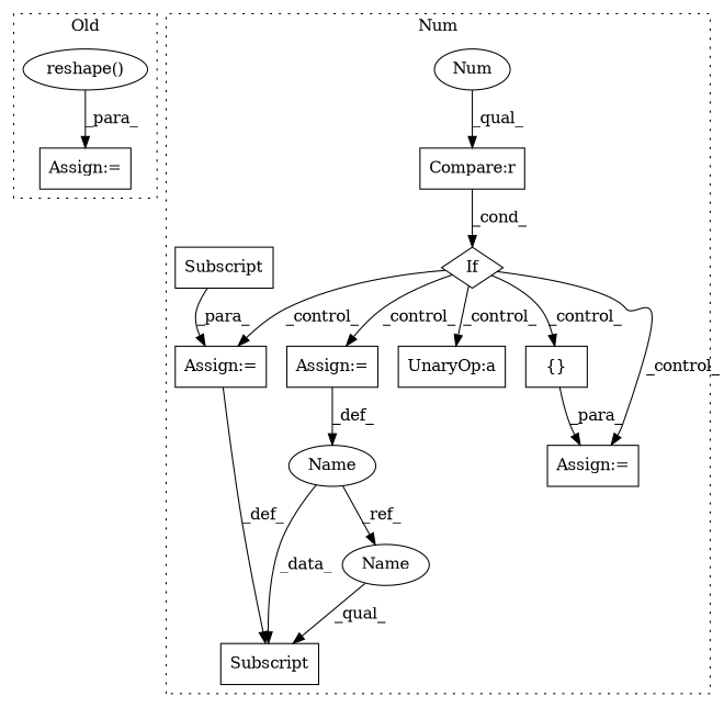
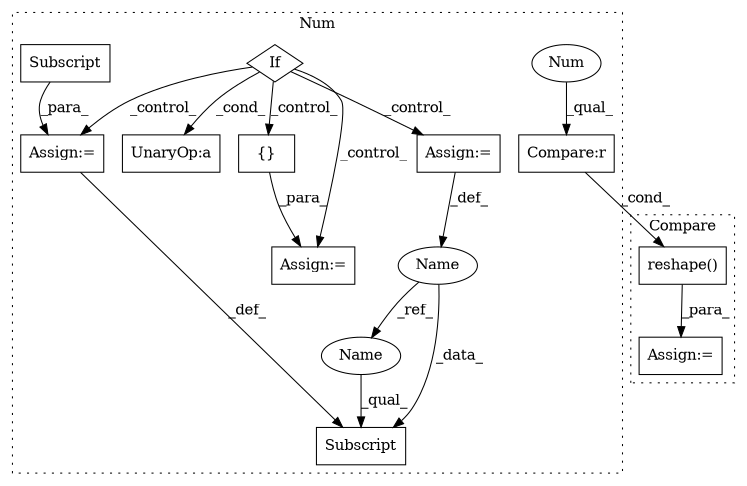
  digraph {
    node [a=68 l=3 shape=box]
-   n1 [a=75 l="14,1" label="reshape()" s="4547,4570" shape=ellipse]
+   n1 [a=75 l="14,1" label="reshape()" s="4547,4570"]
    n2 [label="Assign:=" s=4544]
    n3 [a=96 label=If s=4301 shape=diamond]
    n4 [label="Assign:=" s=4591]
    n5 [a=40 l=16 label="Compare:r" s=4304]
    n6 [a=76 l=1 label=Num s=4319 shape=ellipse]
    n7 [label="Assign:=" s=4538]
    n8 [a=63 l="11,0" label=Subscript s="4594,0"]
    n9 [a=61 l=2 label="UnaryOp:a" s=4476]
    n10 [a=63 l="14,0" label=Subscript s="4577,0"]
    n11 [a=87 label=Name s=4535 shape=ellipse]
    n12 [a=59 l="1,0" label="{}" s="4338,4340"]
    n13 [label="Assign:=" s=4655]
    n14 [a=87 label=Name s=4577 shape=ellipse]
    subgraph cluster_1 {
-     label=Old
+     label=Compare
      style=dotted
      n1
      n2
    }
    subgraph cluster_2 {
      label=Num
      style=dotted
      n3
      n4
      n5
      n6
      n7
      n8
      n9
      n10
      n11
      n12
      n13
      n14
    }
    n1 -> n2 [label=_para_]
    n3 -> n4 [label=_control_]
    n3 -> n7 [label=_control_]
-   n3 -> n9 [label=_control_]
+   n3 -> n9 [label=_cond_]
    n3 -> n12 [label=_control_]
    n3 -> n13 [label=_control_]
    n4 -> n10 [label=_def_]
-   n5 -> n3 [label=_cond_]
+   n5 -> n1 [label=_cond_]
    n6 -> n5 [label=_qual_]
    n7 -> n11 [label=_def_]
    n8 -> n4 [label=_para_]
    n11 -> n10 [label=_data_]
    n11 -> n14 [label=_ref_]
    n12 -> n13 [label=_para_]
    n14 -> n10 [label=_qual_]
  }
